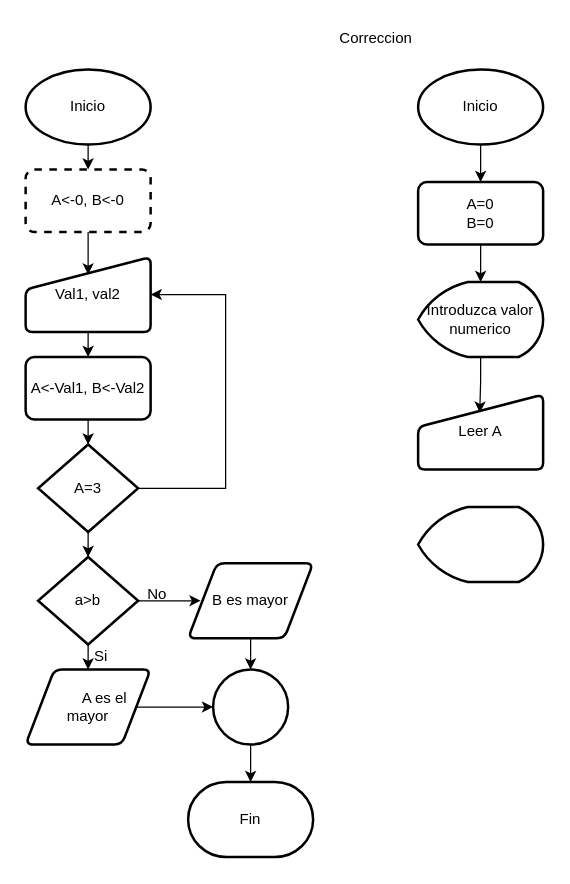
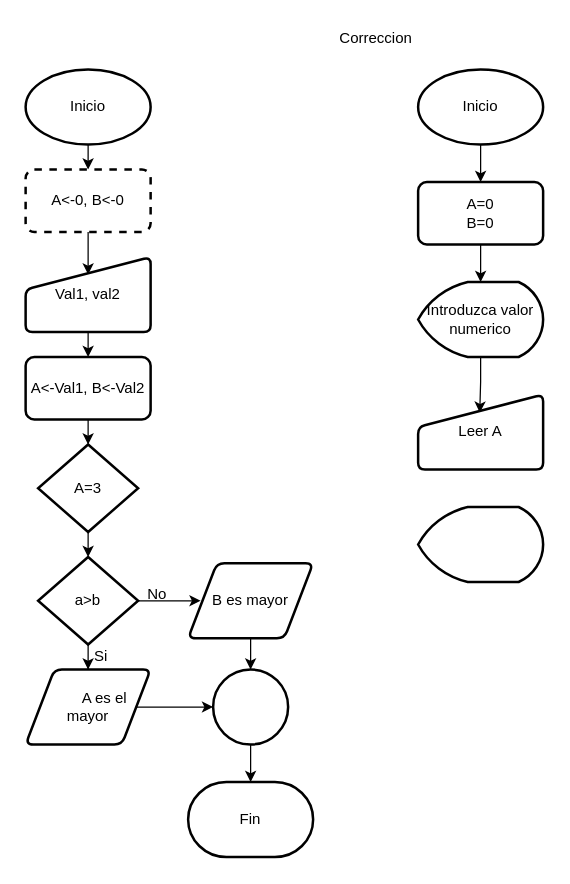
  <mxCell id="0" />
  <mxCell id="1" parent="0" />
  <mxCell id="2" style="edgeStyle=orthogonalEdgeStyle;rounded=0;orthogonalLoop=1;jettySize=auto;html=1;exitX=0.5;exitY=1;exitDx=0;exitDy=0;exitPerimeter=0;entryX=0.5;entryY=0;entryDx=0;entryDy=0;" parent="1" target="4" edge="1"><mxGeometry relative="1" as="geometry"><mxPoint x="70" y="115" as="sourcePoint" /></mxGeometry></mxCell>
  <mxCell id="3" style="edgeStyle=orthogonalEdgeStyle;rounded=0;orthogonalLoop=1;jettySize=auto;html=1;exitX=0.5;exitY=1;exitDx=0;exitDy=0;entryX=0.5;entryY=0.233;entryDx=0;entryDy=0;entryPerimeter=0;" parent="1" source="4" target="7" edge="1"><mxGeometry relative="1" as="geometry"><mxPoint x="70" y="205" as="targetPoint" /></mxGeometry></mxCell>
  <mxCell id="4" value="A&amp;lt;-0, B&amp;lt;-0" style="rounded=1;whiteSpace=wrap;html=1;absoluteArcSize=1;arcSize=14;strokeWidth=2;dashed=1;" parent="1" vertex="1"><mxGeometry x="20" y="135" width="100" height="50" as="geometry" /></mxCell>
  <mxCell id="5" value="Inicio" style="strokeWidth=2;html=1;shape=mxgraph.flowchart.start_1;whiteSpace=wrap;" parent="1" vertex="1"><mxGeometry x="20" y="55" width="100" height="60" as="geometry" /></mxCell>
  <mxCell id="6" style="edgeStyle=orthogonalEdgeStyle;rounded=0;orthogonalLoop=1;jettySize=auto;html=1;exitX=0.5;exitY=1;exitDx=0;exitDy=0;entryX=0.5;entryY=0;entryDx=0;entryDy=0;" parent="1" source="7" target="9" edge="1"><mxGeometry relative="1" as="geometry" /></mxCell>
  <mxCell id="7" value="Val1, val2" style="html=1;strokeWidth=2;shape=manualInput;whiteSpace=wrap;rounded=1;size=26;arcSize=11;" parent="1" vertex="1"><mxGeometry x="20" y="205" width="100" height="60" as="geometry" /></mxCell>
  <mxCell id="8" style="edgeStyle=orthogonalEdgeStyle;rounded=0;orthogonalLoop=1;jettySize=auto;html=1;exitX=0.5;exitY=1;exitDx=0;exitDy=0;entryX=0.5;entryY=0;entryDx=0;entryDy=0;entryPerimeter=0;" parent="1" source="9" target="12" edge="1"><mxGeometry relative="1" as="geometry" /></mxCell>
  <mxCell id="9" value="A&amp;lt;-Val1, B&amp;lt;-Val2" style="rounded=1;whiteSpace=wrap;html=1;absoluteArcSize=1;arcSize=14;strokeWidth=2;" parent="1" vertex="1"><mxGeometry x="20" y="285" width="100" height="50" as="geometry" /></mxCell>
- <mxCell id="10" style="edgeStyle=orthogonalEdgeStyle;rounded=0;orthogonalLoop=1;jettySize=auto;html=1;entryX=1;entryY=0.5;entryDx=0;entryDy=0;" parent="1" source="12" target="7" edge="1"><mxGeometry relative="1" as="geometry"><Array as="points"><mxPoint x="180" y="390" /><mxPoint x="180" y="235" /></Array></mxGeometry></mxCell>
  <mxCell id="11" style="edgeStyle=orthogonalEdgeStyle;rounded=0;orthogonalLoop=1;jettySize=auto;html=1;exitX=0.5;exitY=1;exitDx=0;exitDy=0;exitPerimeter=0;entryX=0.5;entryY=0;entryDx=0;entryDy=0;entryPerimeter=0;" parent="1" source="12" target="15" edge="1"><mxGeometry relative="1" as="geometry" /></mxCell>
  <mxCell id="12" value="A=3" style="strokeWidth=2;html=1;shape=mxgraph.flowchart.decision;whiteSpace=wrap;" parent="1" vertex="1"><mxGeometry x="30" y="355" width="80" height="70" as="geometry" /></mxCell>
  <mxCell id="13" style="edgeStyle=orthogonalEdgeStyle;rounded=0;orthogonalLoop=1;jettySize=auto;html=1;exitX=0.5;exitY=1;exitDx=0;exitDy=0;exitPerimeter=0;" parent="1" source="15" target="17" edge="1"><mxGeometry relative="1" as="geometry" /></mxCell>
  <mxCell id="14" style="edgeStyle=orthogonalEdgeStyle;rounded=0;orthogonalLoop=1;jettySize=auto;html=1;exitX=1;exitY=0.5;exitDx=0;exitDy=0;exitPerimeter=0;" parent="1" source="15" edge="1"><mxGeometry relative="1" as="geometry"><mxPoint x="160" y="480" as="targetPoint" /></mxGeometry></mxCell>
  <mxCell id="15" value="a&amp;gt;b" style="strokeWidth=2;html=1;shape=mxgraph.flowchart.decision;whiteSpace=wrap;" parent="1" vertex="1"><mxGeometry x="30" y="445" width="80" height="70" as="geometry" /></mxCell>
  <mxCell id="16" style="edgeStyle=orthogonalEdgeStyle;rounded=0;orthogonalLoop=1;jettySize=auto;html=1;exitX=1;exitY=0.5;exitDx=0;exitDy=0;entryX=0;entryY=0.5;entryDx=0;entryDy=0;entryPerimeter=0;" parent="1" source="17" target="23" edge="1"><mxGeometry relative="1" as="geometry" /></mxCell>
  <mxCell id="17" value="&lt;span style=&quot;white-space: pre&quot;&gt;&#09;&lt;/span&gt;A es el mayor" style="shape=parallelogram;html=1;strokeWidth=2;perimeter=parallelogramPerimeter;whiteSpace=wrap;rounded=1;arcSize=12;size=0.23;" parent="1" vertex="1"><mxGeometry x="20" y="535" width="100" height="60" as="geometry" /></mxCell>
  <mxCell id="18" value="Si" style="text;html=1;align=center;verticalAlign=middle;resizable=0;points=[];autosize=1;strokeColor=none;fillColor=none;" parent="1" vertex="1"><mxGeometry x="65" y="515" width="30" height="20" as="geometry" /></mxCell>
  <mxCell id="19" value="No" style="text;html=1;align=center;verticalAlign=middle;resizable=0;points=[];autosize=1;strokeColor=none;fillColor=none;" parent="1" vertex="1"><mxGeometry x="110" y="465" width="30" height="20" as="geometry" /></mxCell>
  <mxCell id="20" style="edgeStyle=orthogonalEdgeStyle;rounded=0;orthogonalLoop=1;jettySize=auto;html=1;exitX=0.5;exitY=1;exitDx=0;exitDy=0;entryX=0.5;entryY=0;entryDx=0;entryDy=0;entryPerimeter=0;" parent="1" source="21" target="23" edge="1"><mxGeometry relative="1" as="geometry" /></mxCell>
  <mxCell id="21" value="B es mayor" style="shape=parallelogram;html=1;strokeWidth=2;perimeter=parallelogramPerimeter;whiteSpace=wrap;rounded=1;arcSize=12;size=0.23;" parent="1" vertex="1"><mxGeometry x="150" y="450" width="100" height="60" as="geometry" /></mxCell>
  <mxCell id="22" style="edgeStyle=orthogonalEdgeStyle;rounded=0;orthogonalLoop=1;jettySize=auto;html=1;exitX=0.5;exitY=1;exitDx=0;exitDy=0;exitPerimeter=0;" parent="1" source="23" target="24" edge="1"><mxGeometry relative="1" as="geometry"><mxPoint x="200" y="635" as="targetPoint" /></mxGeometry></mxCell>
  <mxCell id="23" value="" style="strokeWidth=2;html=1;shape=mxgraph.flowchart.start_2;whiteSpace=wrap;" parent="1" vertex="1"><mxGeometry x="170" y="535" width="60" height="60" as="geometry" /></mxCell>
  <mxCell id="24" value="Fin" style="strokeWidth=2;html=1;shape=mxgraph.flowchart.terminator;whiteSpace=wrap;" parent="1" vertex="1"><mxGeometry x="150" y="625" width="100" height="60" as="geometry" /></mxCell>
  <mxCell id="25" style="edgeStyle=orthogonalEdgeStyle;rounded=0;orthogonalLoop=1;jettySize=auto;html=1;entryX=0.493;entryY=0.243;entryDx=0;entryDy=0;entryPerimeter=0;" edge="1" parent="1" source="26" target="31"><mxGeometry relative="1" as="geometry" /></mxCell>
  <mxCell id="26" value="Introduzca valor numerico" style="strokeWidth=2;html=1;shape=mxgraph.flowchart.display;whiteSpace=wrap;" vertex="1" parent="1"><mxGeometry x="334" y="225" width="100" height="60" as="geometry" /></mxCell>
  <mxCell id="27" style="edgeStyle=orthogonalEdgeStyle;rounded=0;orthogonalLoop=1;jettySize=auto;html=1;" edge="1" parent="1" source="28" target="30"><mxGeometry relative="1" as="geometry" /></mxCell>
  <mxCell id="28" value="Inicio" style="strokeWidth=2;html=1;shape=mxgraph.flowchart.start_1;whiteSpace=wrap;" vertex="1" parent="1"><mxGeometry x="334" y="55" width="100" height="60" as="geometry" /></mxCell>
  <mxCell id="29" style="edgeStyle=orthogonalEdgeStyle;rounded=0;orthogonalLoop=1;jettySize=auto;html=1;" edge="1" parent="1" source="30" target="26"><mxGeometry relative="1" as="geometry" /></mxCell>
  <mxCell id="30" value="A=0&lt;br&gt;B=0" style="rounded=1;whiteSpace=wrap;html=1;absoluteArcSize=1;arcSize=14;strokeWidth=2;" vertex="1" parent="1"><mxGeometry x="334" y="145" width="100" height="50" as="geometry" /></mxCell>
  <mxCell id="31" value="Leer A" style="html=1;strokeWidth=2;shape=manualInput;whiteSpace=wrap;rounded=1;size=26;arcSize=11;" vertex="1" parent="1"><mxGeometry x="334" y="315" width="100" height="60" as="geometry" /></mxCell>
  <mxCell id="32" value="Correccion" style="text;html=1;align=center;verticalAlign=middle;resizable=0;points=[];autosize=1;strokeColor=none;fillColor=none;" vertex="1" parent="1"><mxGeometry x="265" y="20" width="70" height="20" as="geometry" /></mxCell>
  <mxCell id="33" value="" style="strokeWidth=2;html=1;shape=mxgraph.flowchart.display;whiteSpace=wrap;" vertex="1" parent="1"><mxGeometry x="334" y="405" width="100" height="60" as="geometry" /></mxCell>
